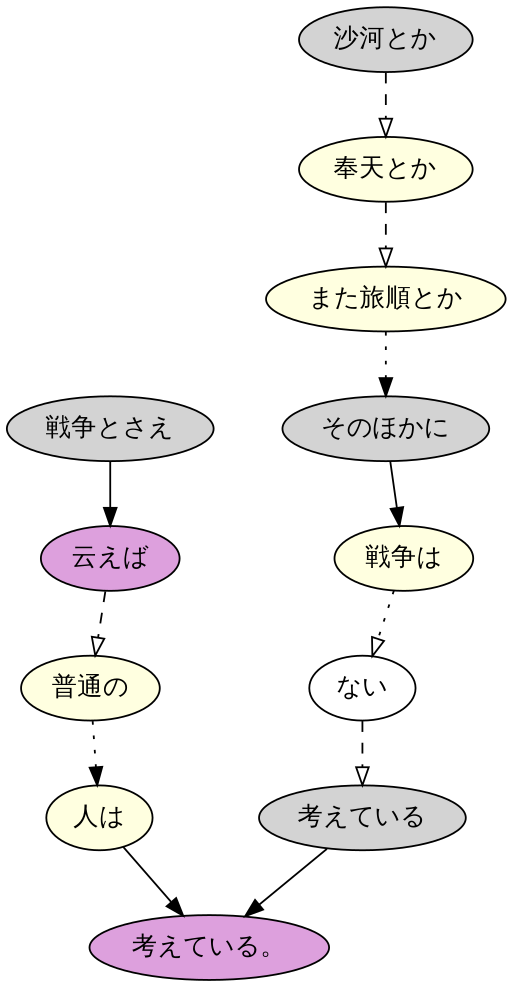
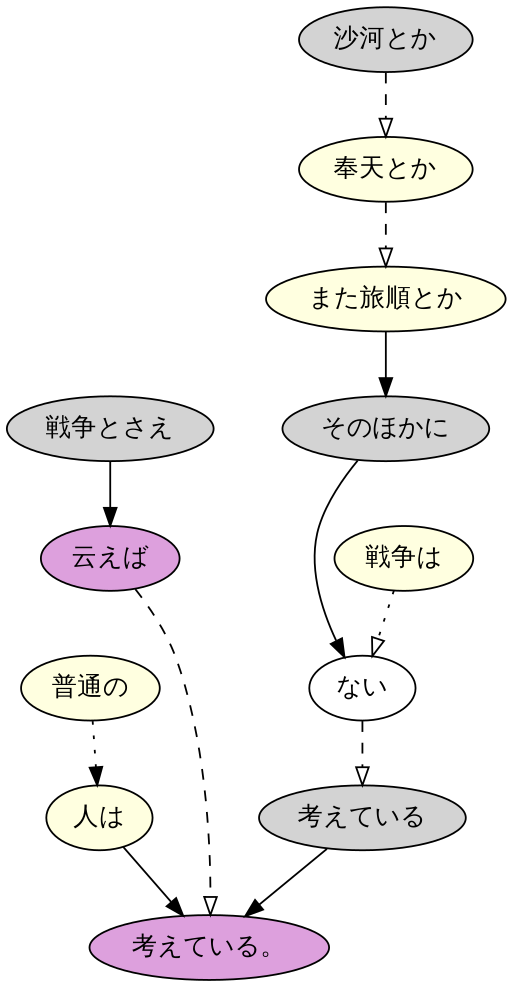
  digraph {
    node [fillcolor=lightyellow style=filled]
    edge [arrowhead=normal style=solid]
    n1 [label="普通の"]
    n2 [label="人は"]
    n3 [fillcolor=plum label="考えている。"]
    n4 [fillcolor=lightgrey label="戦争とさえ"]
    n5 [fillcolor=plum label="云えば"]
    n6 [fillcolor=lightgrey label="沙河とか"]
    n7 [label="奉天とか"]
    n8 [label="また旅順とか"]
    n9 [fillcolor=lightgrey label="そのほかに"]
    n10 [fillcolor=white label="ない"]
    n11 [fillcolor=lightgrey label="考えている"]
    n12 [label="戦争は"]
    n1 -> n2 [style=dotted]
    n2 -> n3
    n4 -> n5
-   n5 -> n1 [arrowhead=onormal style=dashed]
+   n5 -> n3 [arrowhead=onormal style=dashed]
    n6 -> n7 [arrowhead=onormal style=dashed]
    n7 -> n8 [arrowhead=onormal style=dashed]
-   n8 -> n9 [style=dotted]
-   n9 -> n12
+   n8 -> n9
+   n9 -> n10
    n10 -> n11 [arrowhead=onormal style=dashed]
    n11 -> n3
    n12 -> n10 [arrowhead=onormal style=dotted]
  }
